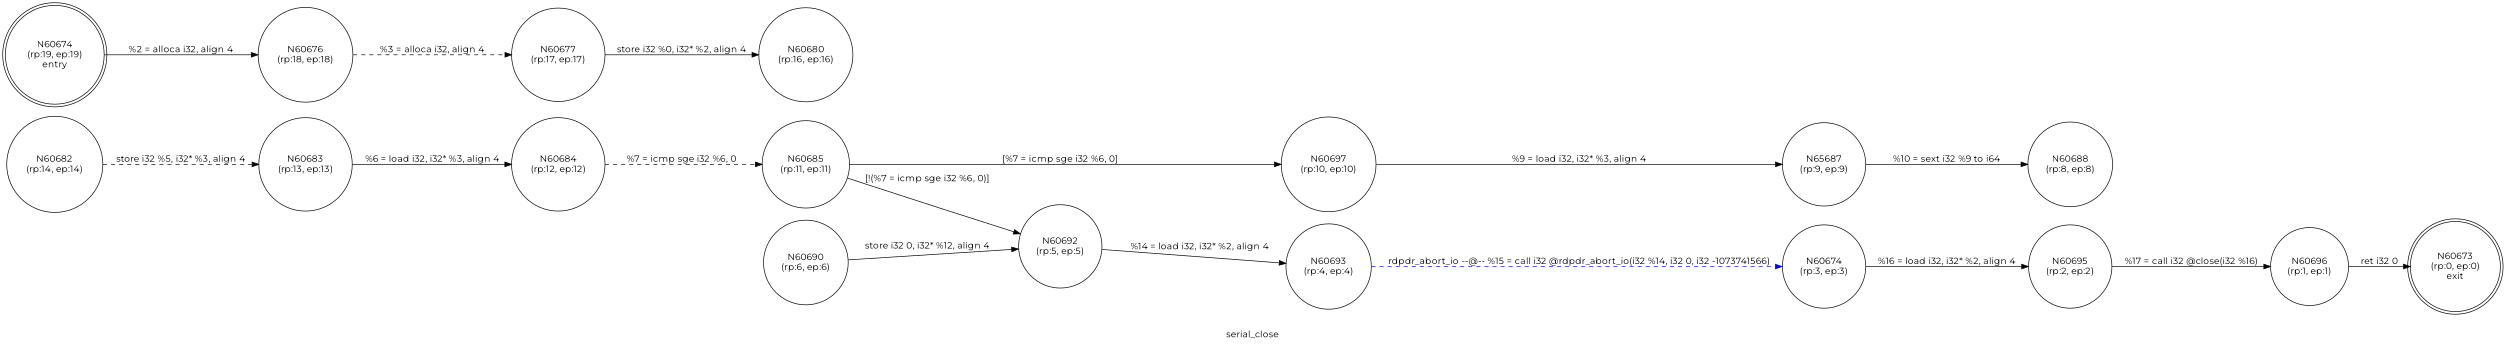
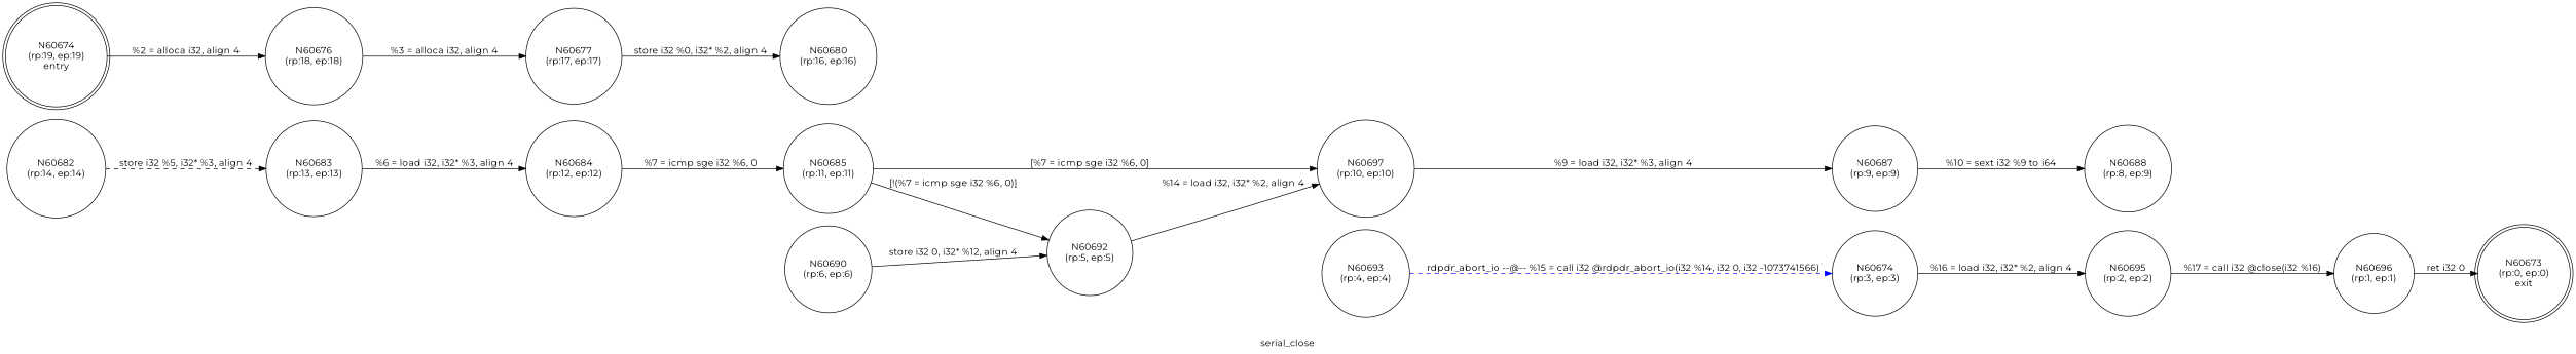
  digraph {
    fontname=Montserrat
    label=serial_close
    rankdir=LR
    node [fontname=Montserrat shape=circle]
    edge [fontname=Montserrat]
    n1 [label="N60673\n(rp:0, ep:0)\nexit" shape=doublecircle]
    n2 [label="N60674\n(rp:19, ep:19)\nentry" shape=doublecircle]
    n3 [label="N60676\n(rp:18, ep:18)"]
    n4 [label="N60677\n(rp:17, ep:17)"]
    n5 [label="N60680\n(rp:16, ep:16)"]
    n6 [label="N60682\n(rp:14, ep:14)"]
    n7 [label="N60683\n(rp:13, ep:13)"]
    n8 [label="N60684\n(rp:12, ep:12)"]
    n9 [label="N60685\n(rp:11, ep:11)"]
    n10 [label="N60697\n(rp:10, ep:10)"]
    n11 [label="N60692\n(rp:5, ep:5)"]
-   n12 [label="N65687\n(rp:9, ep:9)"]
+   n12 [label="N60687\n(rp:9, ep:9)"]
    n13 [label="N60693\n(rp:4, ep:4)"]
-   n14 [label="N60688\n(rp:8, ep:8)"]
+   n14 [label="N60688\n(rp:8, ep:9)"]
    n15 [label="N60674\n(rp:3, ep:3)"]
    n16 [label="N60690\n(rp:6, ep:6)"]
    n17 [label="N60695\n(rp:2, ep:2)"]
    n18 [label="N60696\n(rp:1, ep:1)"]
    n2 -> n3 [label="%2 = alloca i32, align 4"]
-   n3 -> n4 [label="%3 = alloca i32, align 4" style=dashed]
+   n3 -> n4 [label="%3 = alloca i32, align 4"]
    n4 -> n5 [label="store i32 %0, i32* %2, align 4"]
    n6 -> n7 [label="store i32 %5, i32* %3, align 4" style=dashed]
    n7 -> n8 [label="%6 = load i32, i32* %3, align 4"]
-   n8 -> n9 [label="%7 = icmp sge i32 %6, 0" style=dashed]
+   n8 -> n9 [label="%7 = icmp sge i32 %6, 0"]
    n9 -> n10 [label="[%7 = icmp sge i32 %6, 0]"]
    n9 -> n11 [label="[!(%7 = icmp sge i32 %6, 0)]"]
    n10 -> n12 [label="%9 = load i32, i32* %3, align 4"]
-   n11 -> n13 [label="%14 = load i32, i32* %2, align 4"]
+   n11 -> n10 [label="%14 = load i32, i32* %2, align 4"]
    n12 -> n14 [label="%10 = sext i32 %9 to i64"]
    n13 -> n15 [color=blue label="rdpdr_abort_io --@-- %15 = call i32 @rdpdr_abort_io(i32 %14, i32 0, i32 -1073741566)" style=dashed]
    n15 -> n17 [label="%16 = load i32, i32* %2, align 4"]
    n16 -> n11 [label="store i32 0, i32* %12, align 4"]
    n17 -> n18 [label="%17 = call i32 @close(i32 %16)"]
    n18 -> n1 [label="ret i32 0"]
  }
